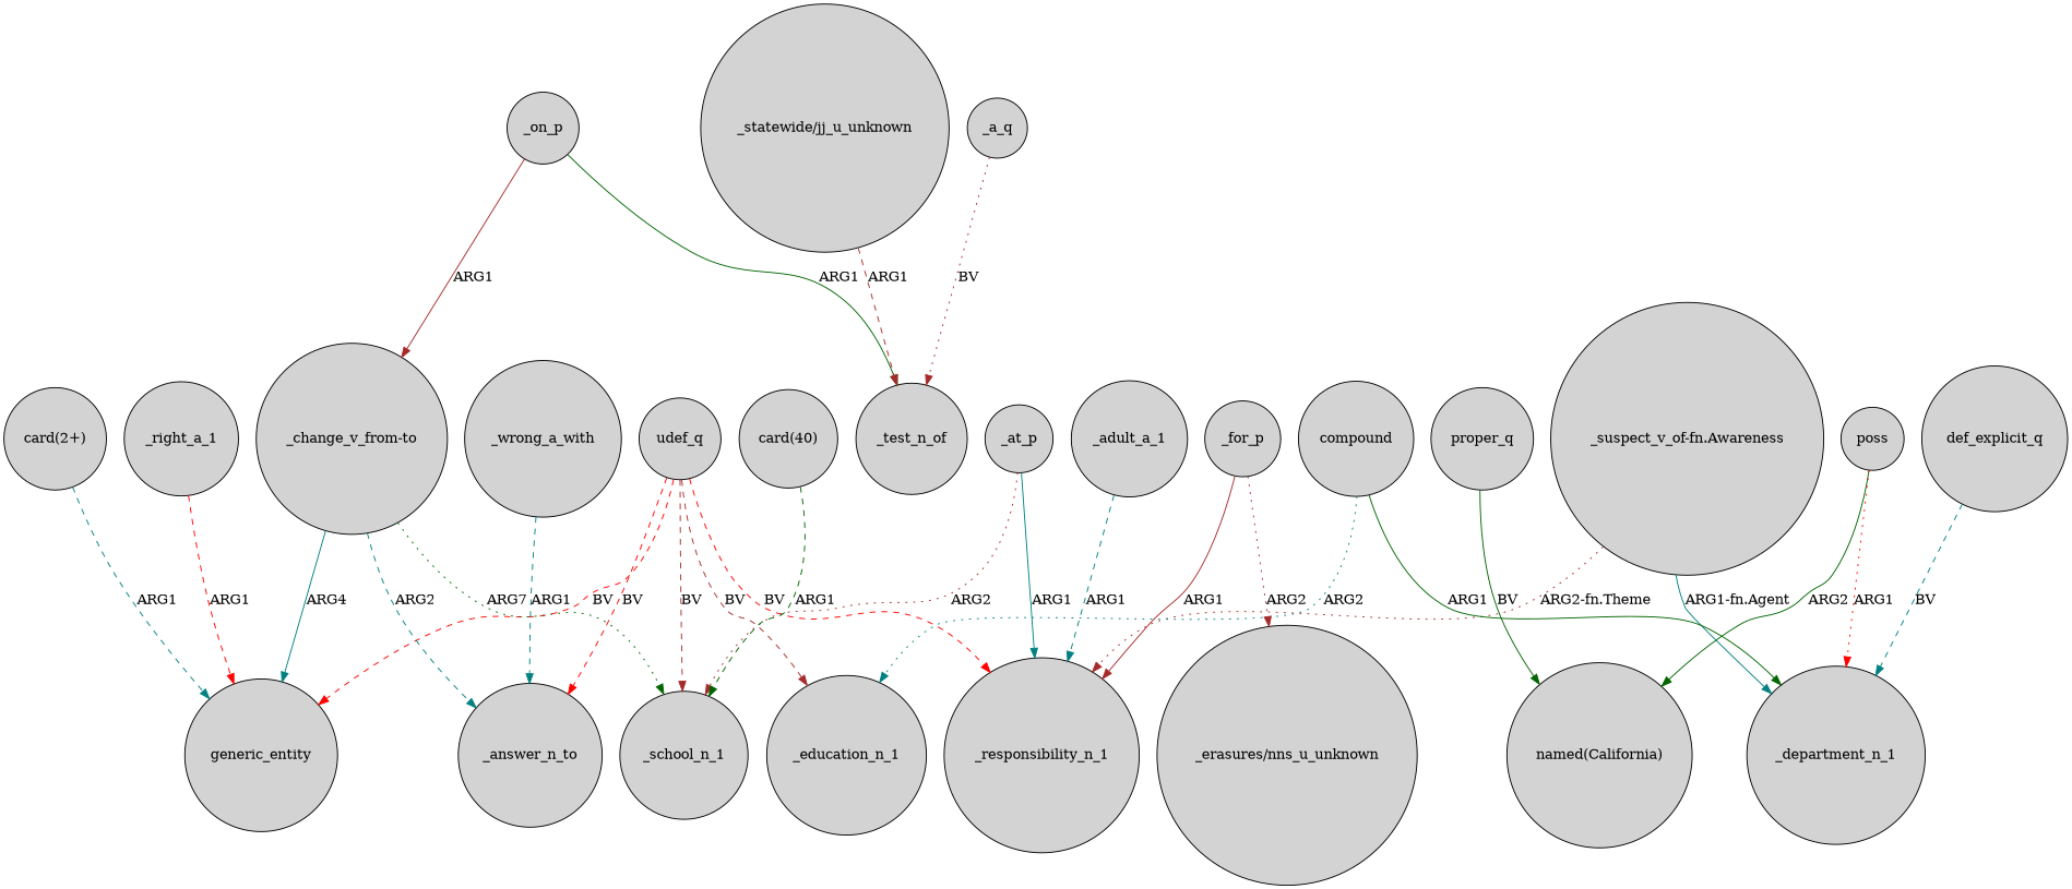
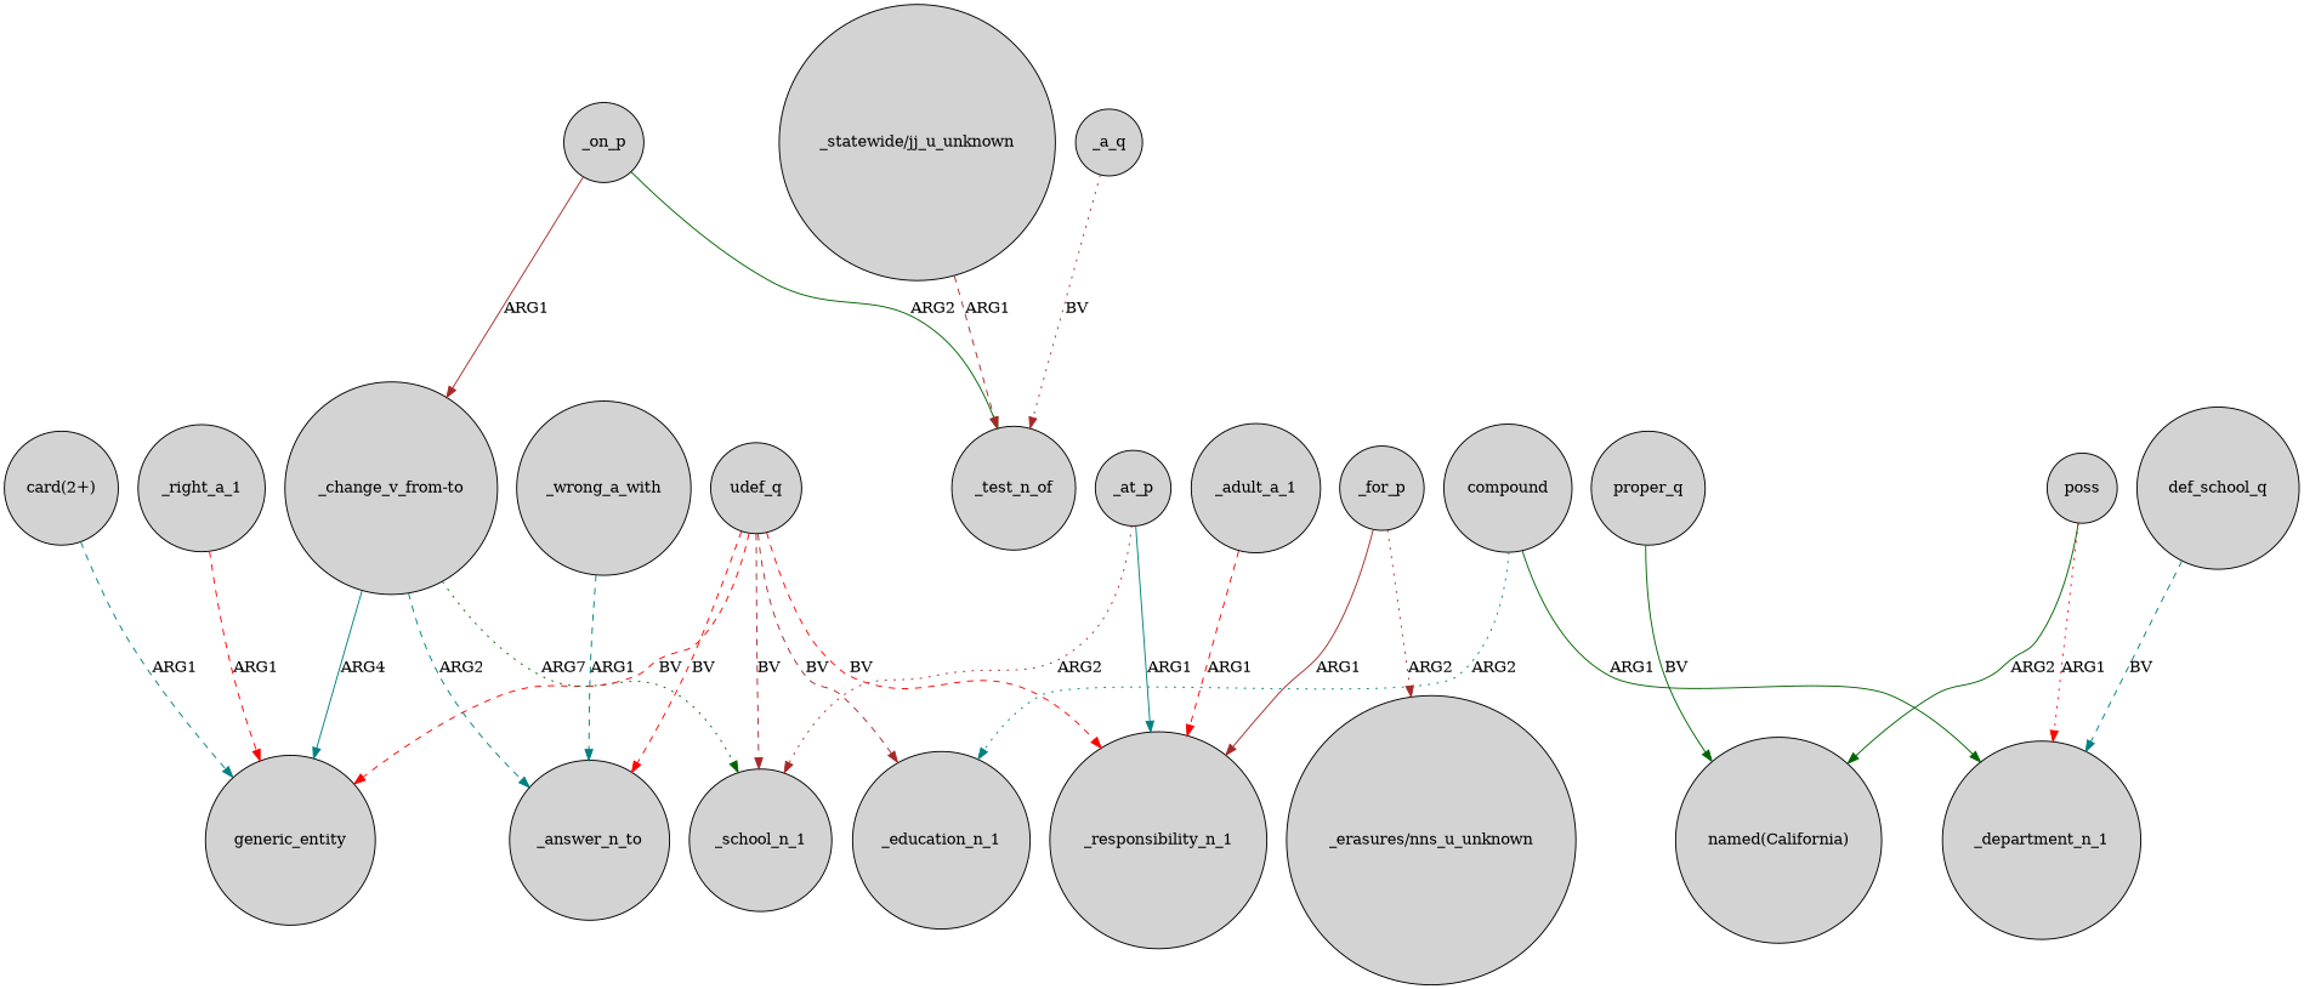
  digraph {
    node [shape=circle style=filled]
    edge [color=brown style=dashed]
    udef_q
    _responsibility_n_1
    _school_n_1
    generic_entity
    _answer_n_to
    _education_n_1
    _at_p
    _on_p
    _test_n_of
    "_change_v_from-to"
    poss
    "named(California)"
    _department_n_1
    "_statewide/jj_u_unknown"
    proper_q
    _adult_a_1
-   "_suspect_v_of-fn.Awareness"
    compound
    _a_q
    _wrong_a_with
-   "card(40)"
    _for_p
    "_erasures/nns_u_unknown"
    "card(2+)"
    _right_a_1
-   def_explicit_q
+   def_explicit_q [label=def_school_q]
    udef_q -> _responsibility_n_1 [color=red label=BV]
    udef_q -> _school_n_1 [label=BV]
    udef_q -> generic_entity [color=red label=BV]
    udef_q -> _answer_n_to [color=red label=BV]
    udef_q -> _education_n_1 [label=BV]
    _at_p -> _responsibility_n_1 [color=teal label=ARG1 style=solid]
    _at_p -> _school_n_1 [label=ARG2 style=dotted]
-   _on_p -> _test_n_of [color=darkgreen label=ARG1 style=solid]
+   _on_p -> _test_n_of [color=darkgreen label=ARG2 style=solid]
    _on_p -> "_change_v_from-to" [label=ARG1 style=solid]
    "_change_v_from-to" -> _school_n_1 [color=darkgreen label=ARG7 style=dotted]
    "_change_v_from-to" -> generic_entity [color=teal label=ARG4 style=solid]
    "_change_v_from-to" -> _answer_n_to [color=teal label=ARG2]
    poss -> "named(California)" [color=darkgreen label=ARG2 style=solid]
    poss -> _department_n_1 [color=red label=ARG1 style=dotted]
    "_statewide/jj_u_unknown" -> _test_n_of [label=ARG1]
    proper_q -> "named(California)" [color=darkgreen label=BV style=solid]
-   _adult_a_1 -> _responsibility_n_1 [color=teal label=ARG1]
-   "_suspect_v_of-fn.Awareness" -> _responsibility_n_1 [label="ARG2-fn.Theme" style=dotted]
-   "_suspect_v_of-fn.Awareness" -> _department_n_1 [color=teal label="ARG1-fn.Agent" style=solid]
+   _adult_a_1 -> _responsibility_n_1 [color=red label=ARG1]
    compound -> _education_n_1 [color=teal label=ARG2 style=dotted]
    compound -> _department_n_1 [color=darkgreen label=ARG1 style=solid]
    _a_q -> _test_n_of [label=BV style=dotted]
    _wrong_a_with -> _answer_n_to [color=teal label=ARG1]
-   "card(40)" -> _school_n_1 [color=darkgreen label=ARG1]
    _for_p -> _responsibility_n_1 [label=ARG1 style=solid]
    _for_p -> "_erasures/nns_u_unknown" [label=ARG2 style=dotted]
    "card(2+)" -> generic_entity [color=teal label=ARG1]
    _right_a_1 -> generic_entity [color=red label=ARG1]
    def_explicit_q -> _department_n_1 [color=teal label=BV]
  }
